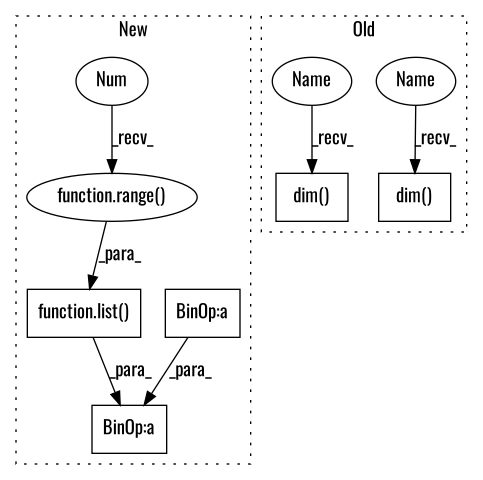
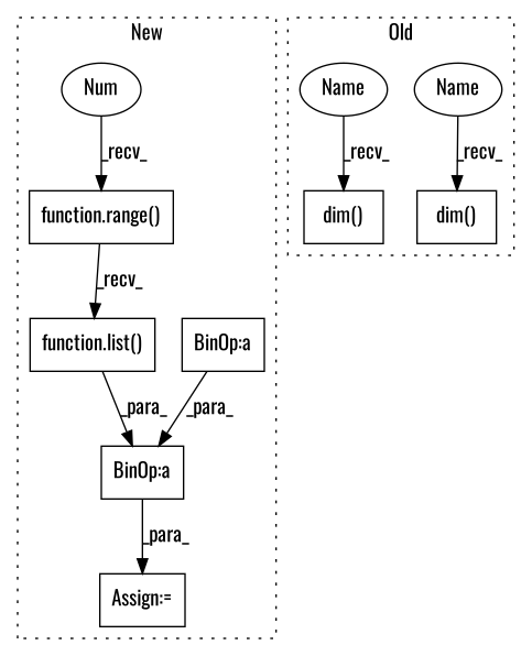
  digraph {
    fontname=Oswald
    node [a=75 fontname=Oswald l=3 s=3021 shape=box]
    edge [fontname=Oswald]
    n1 [l="5,1" label="function.list()" s="2675,2702"]
    n2 [a=82 label="BinOp:a" s=2730]
    n3 [a=82 label="BinOp:a" s=2631]
-   n4 [l="6,1" label="function.range()" s="2680,2701" shape=ellipse]
+   n4 [l="6,1" label="function.range()" s="2680,2701"]
    n5 [a=76 l=1 label=Num s=2686 shape=ellipse]
+   n6 [a=68 label="Assign:=" s=2715]
    n7 [l=13 label="dim()"]
    n8 [l=13 label="dim()" s=3095]
    n9 [a=87 l=7 label=Name s=3095 shape=ellipse]
    n10 [a=87 l=7 label=Name shape=ellipse]
    subgraph cluster_1 {
      label=New
      style=dotted
      n1
      n2
      n3
      n4
      n5
+     n6
    }
    subgraph cluster_2 {
      label=Old
      style=dotted
      n7
      n8
      n9
      n10
    }
    n1 -> n2 [label=_para_]
+   n2 -> n6 [label=_para_]
    n3 -> n2 [label=_para_]
-   n4 -> n1 [label=_para_]
+   n4 -> n1 [label=_recv_]
    n5 -> n4 [label=_recv_]
    n9 -> n8 [label=_recv_]
    n10 -> n7 [label=_recv_]
  }
